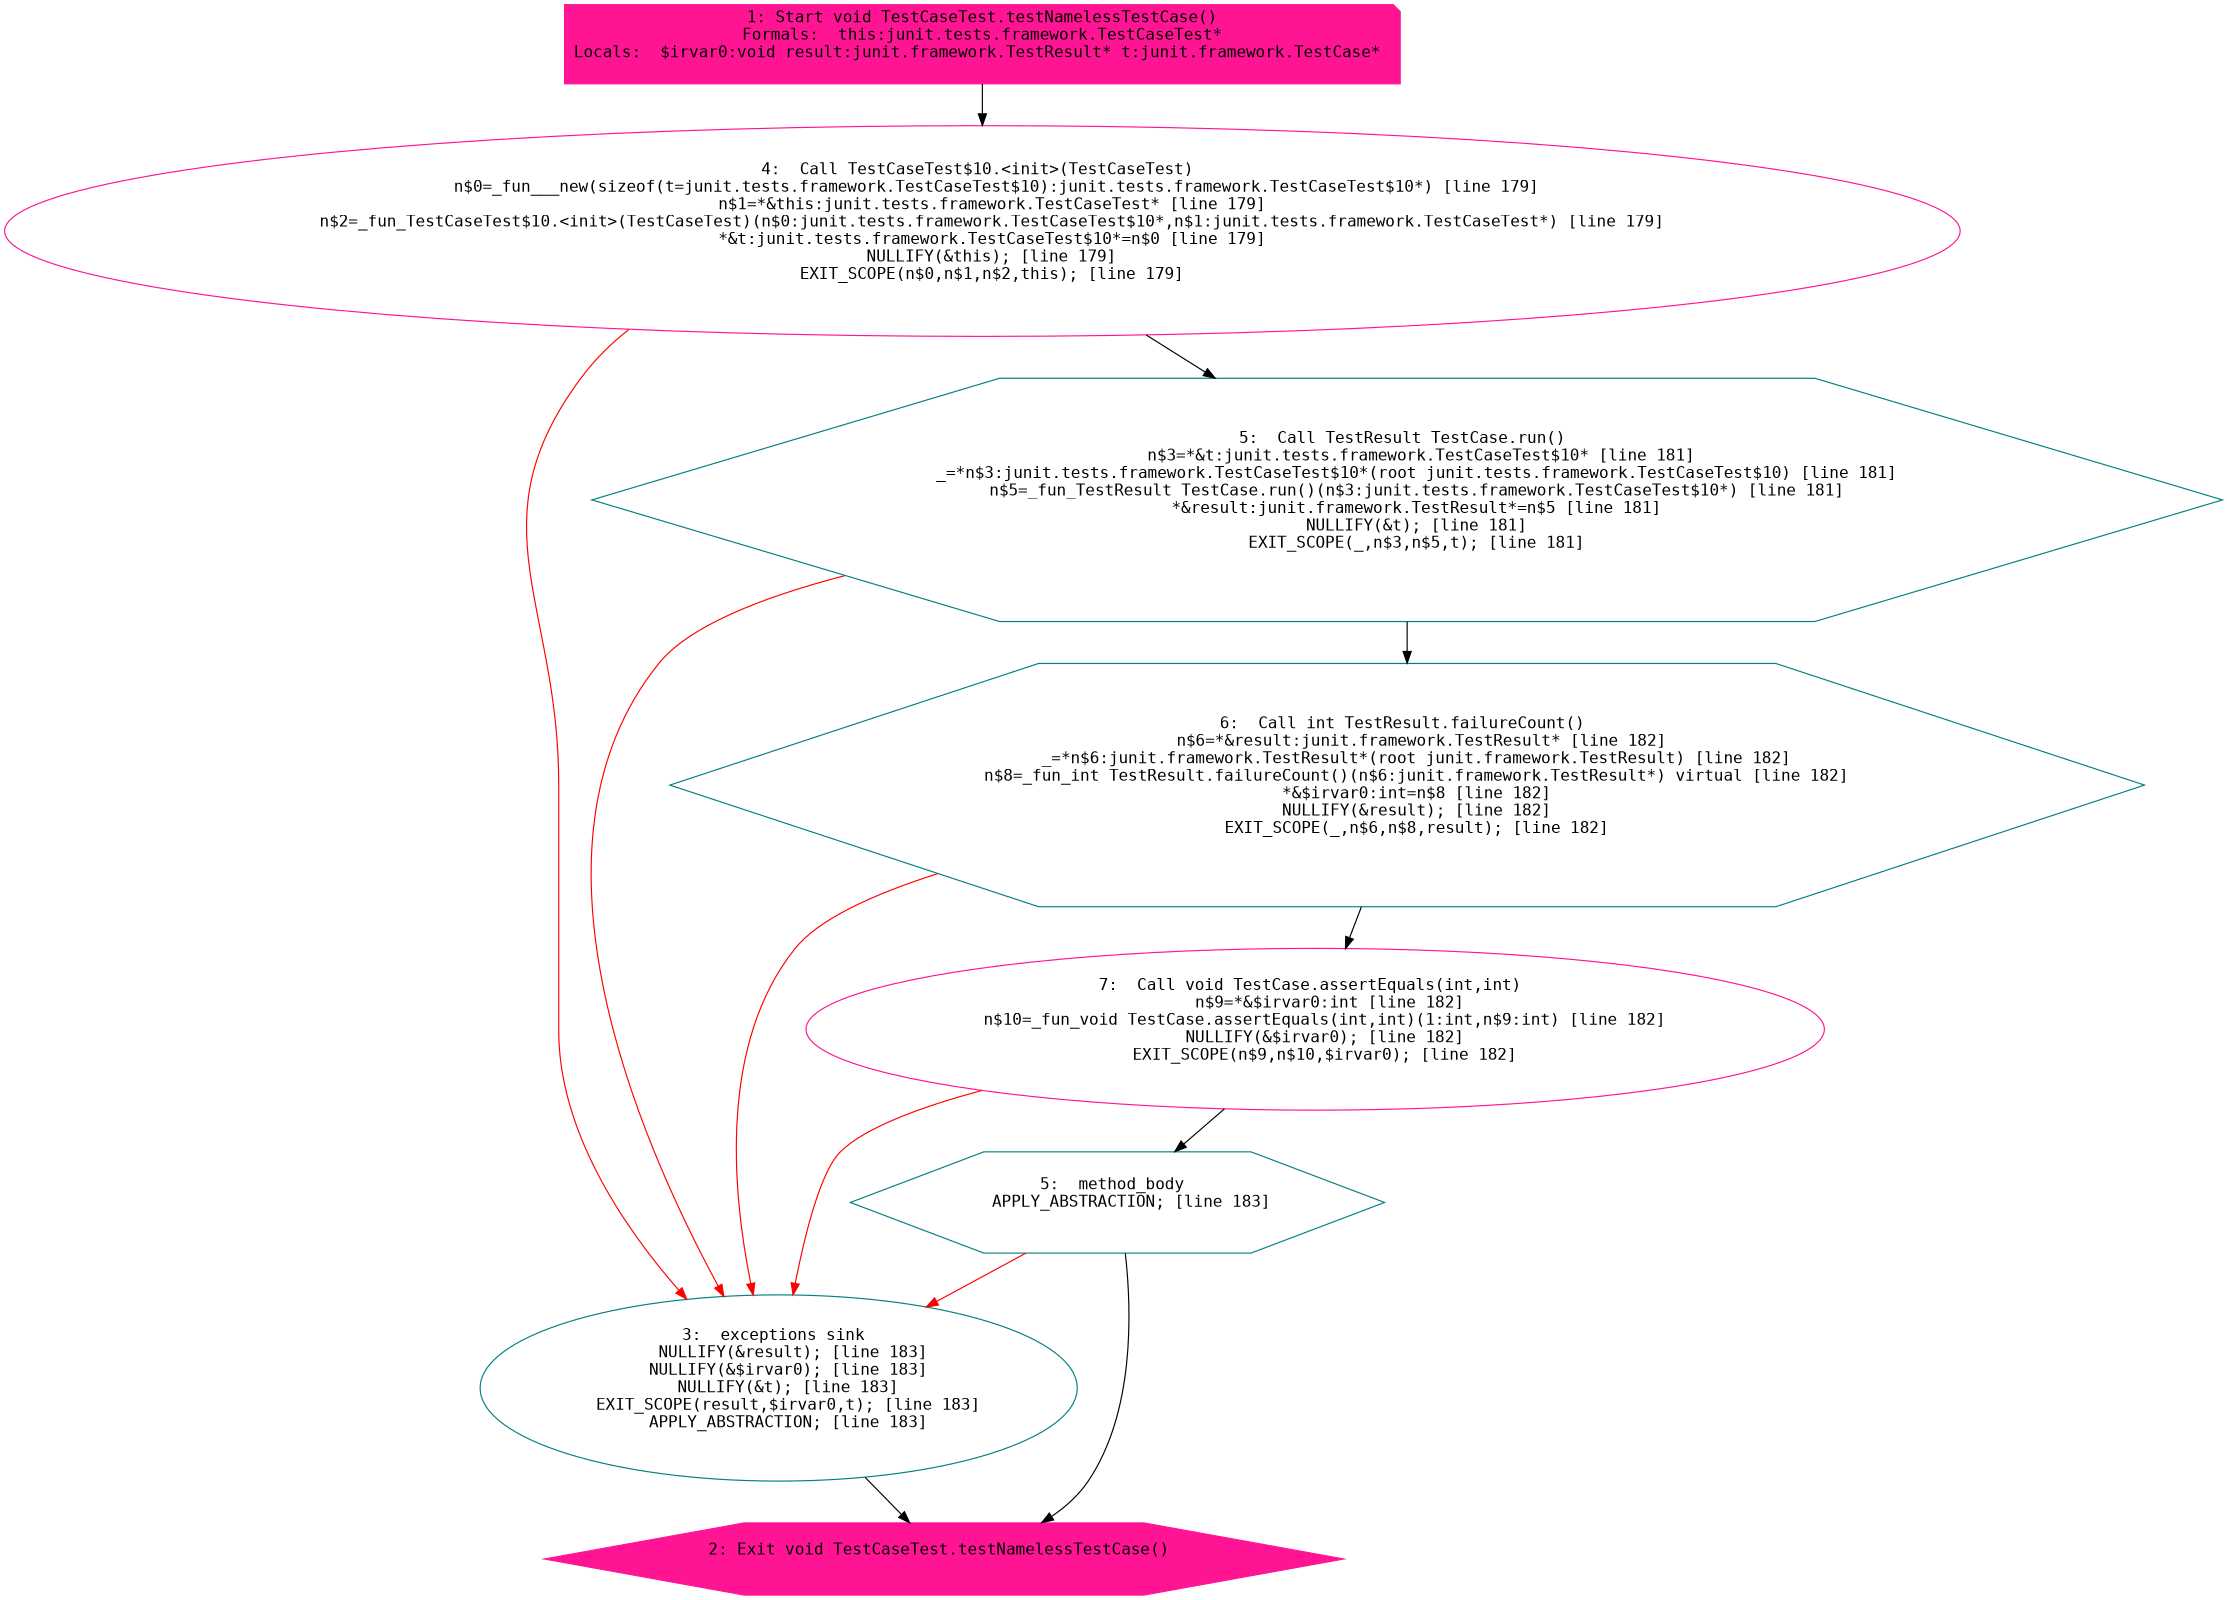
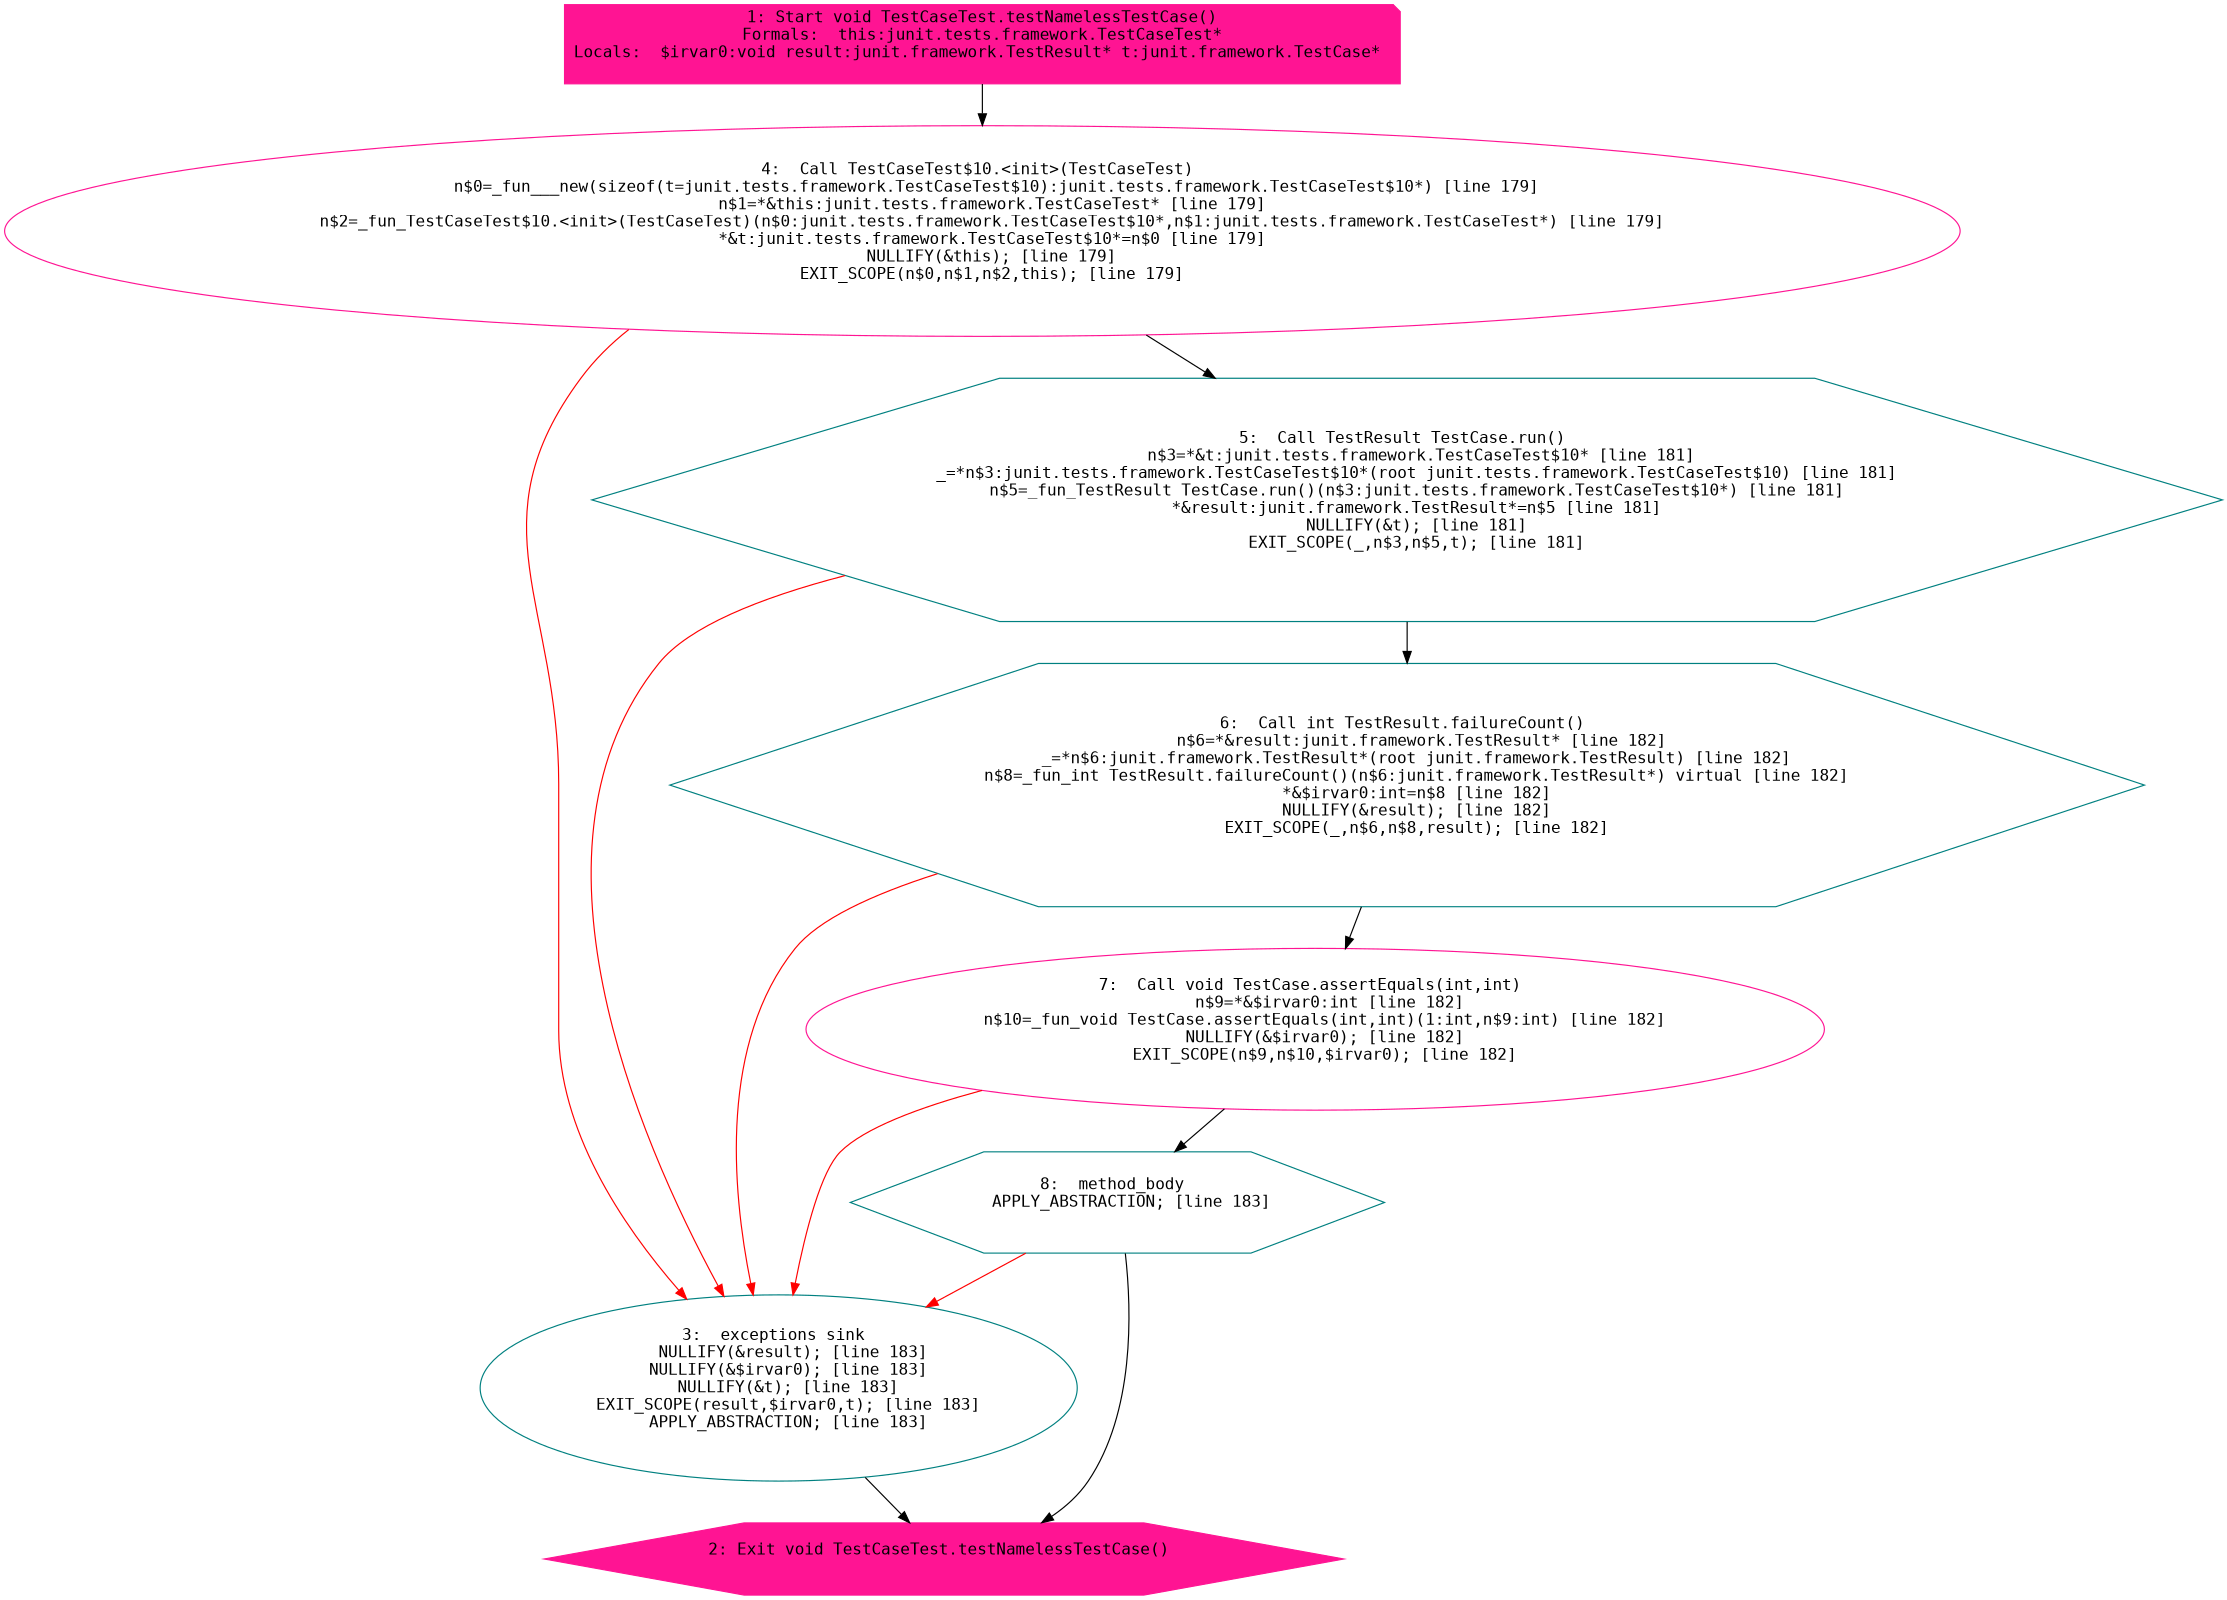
  digraph {
    fontname="DejaVu Sans Mono"
    node [color=deeppink shape=hexagon fontname="DejaVu Sans Mono"]
    edge [fontname="DejaVu Sans Mono"]
    n1 [label="1: Start void TestCaseTest.testNamelessTestCase()\nFormals:  this:junit.tests.framework.TestCaseTest*\nLocals:  $irvar0:void result:junit.framework.TestResult* t:junit.framework.TestCase* \n  " style=filled shape=note]
    n2 [label="4:  Call TestCaseTest$10.<init>(TestCaseTest) \n   n$0=_fun___new(sizeof(t=junit.tests.framework.TestCaseTest$10):junit.tests.framework.TestCaseTest$10*) [line 179]\n  n$1=*&this:junit.tests.framework.TestCaseTest* [line 179]\n  n$2=_fun_TestCaseTest$10.<init>(TestCaseTest)(n$0:junit.tests.framework.TestCaseTest$10*,n$1:junit.tests.framework.TestCaseTest*) [line 179]\n  *&t:junit.tests.framework.TestCaseTest$10*=n$0 [line 179]\n  NULLIFY(&this); [line 179]\n  EXIT_SCOPE(n$0,n$1,n$2,this); [line 179]\n " shape=ellipse]
    n3 [label="3:  exceptions sink \n   NULLIFY(&result); [line 183]\n  NULLIFY(&$irvar0); [line 183]\n  NULLIFY(&t); [line 183]\n  EXIT_SCOPE(result,$irvar0,t); [line 183]\n  APPLY_ABSTRACTION; [line 183]\n " shape=ellipse color=teal]
    n4 [label="5:  Call TestResult TestCase.run() \n   n$3=*&t:junit.tests.framework.TestCaseTest$10* [line 181]\n  _=*n$3:junit.tests.framework.TestCaseTest$10*(root junit.tests.framework.TestCaseTest$10) [line 181]\n  n$5=_fun_TestResult TestCase.run()(n$3:junit.tests.framework.TestCaseTest$10*) [line 181]\n  *&result:junit.framework.TestResult*=n$5 [line 181]\n  NULLIFY(&t); [line 181]\n  EXIT_SCOPE(_,n$3,n$5,t); [line 181]\n " color=teal]
    n5 [label="2: Exit void TestCaseTest.testNamelessTestCase() \n  " style=filled]
    n6 [label="6:  Call int TestResult.failureCount() \n   n$6=*&result:junit.framework.TestResult* [line 182]\n  _=*n$6:junit.framework.TestResult*(root junit.framework.TestResult) [line 182]\n  n$8=_fun_int TestResult.failureCount()(n$6:junit.framework.TestResult*) virtual [line 182]\n  *&$irvar0:int=n$8 [line 182]\n  NULLIFY(&result); [line 182]\n  EXIT_SCOPE(_,n$6,n$8,result); [line 182]\n " color=teal]
    n7 [label="7:  Call void TestCase.assertEquals(int,int) \n   n$9=*&$irvar0:int [line 182]\n  n$10=_fun_void TestCase.assertEquals(int,int)(1:int,n$9:int) [line 182]\n  NULLIFY(&$irvar0); [line 182]\n  EXIT_SCOPE(n$9,n$10,$irvar0); [line 182]\n " shape=ellipse]
-   n8 [label="5:  method_body \n   APPLY_ABSTRACTION; [line 183]\n " color=teal]
+   n8 [label="8:  method_body \n   APPLY_ABSTRACTION; [line 183]\n " color=teal]
    n1 -> n2
    n2 -> n3 [color=red]
    n2 -> n4
    n3 -> n5
    n4 -> n3 [color=red]
    n4 -> n6
    n6 -> n3 [color=red]
    n6 -> n7
    n7 -> n3 [color=red]
    n7 -> n8
    n8 -> n3 [color=red]
    n8 -> n5
  }
